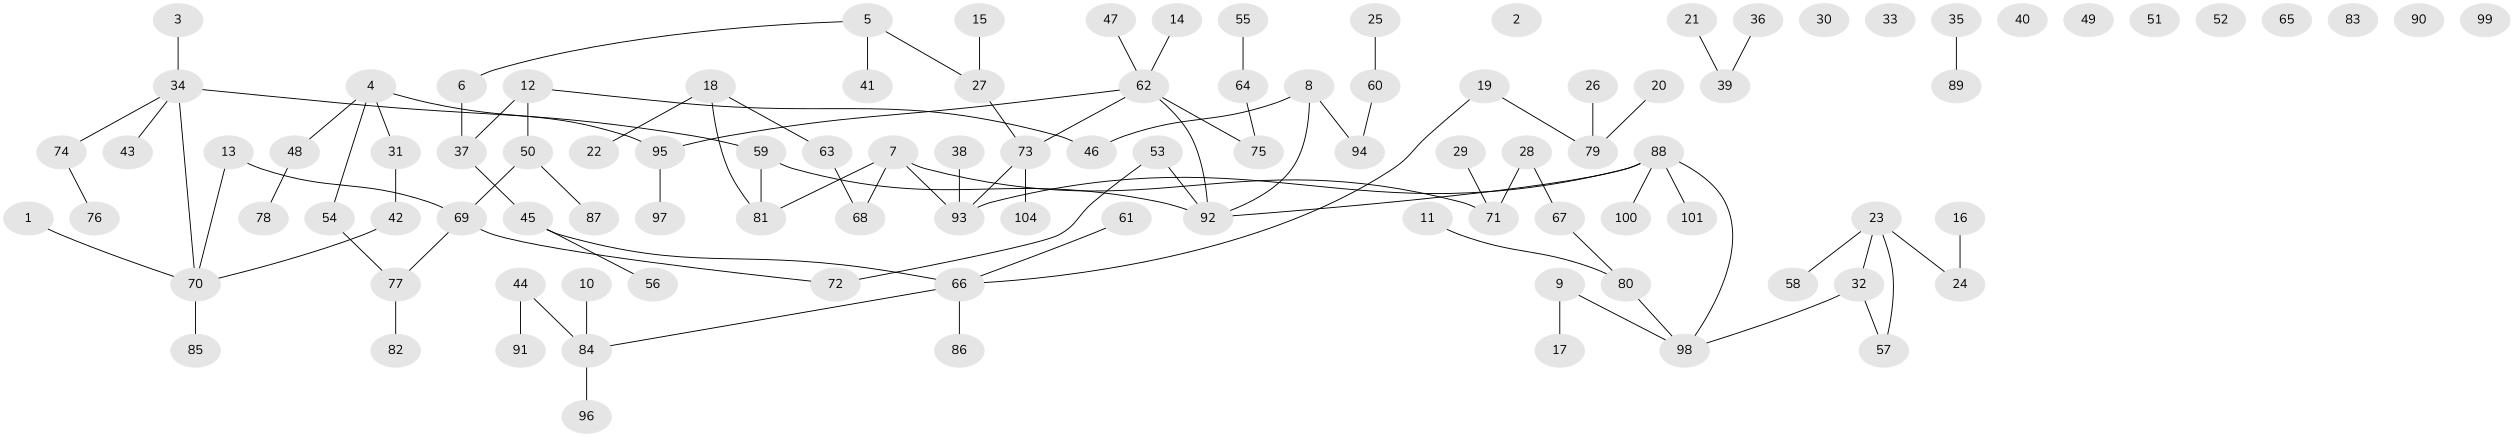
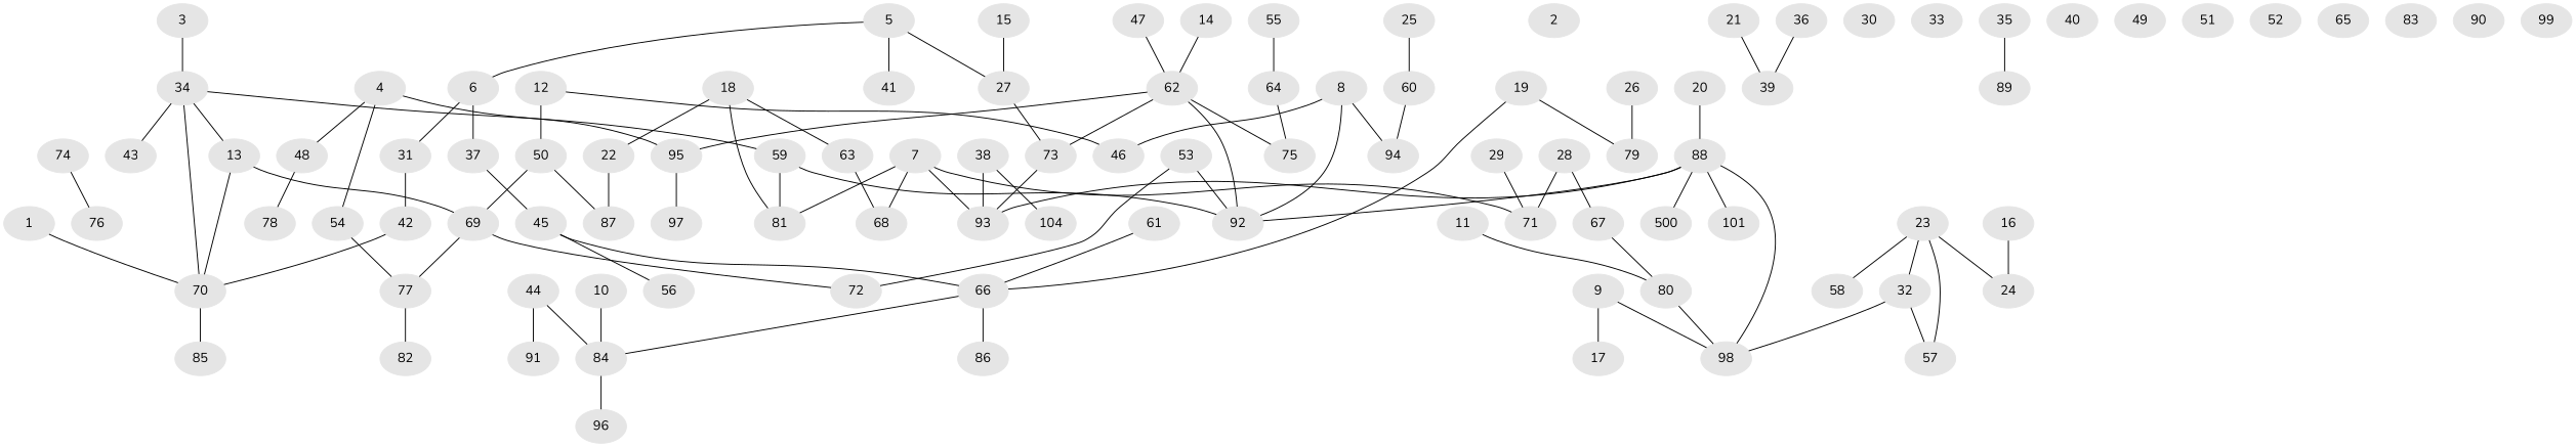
  graph {
    fontname=Nunito
    node [color=gray90 fontname=Nunito style=filled]
    edge [fontname=Nunito]
    1
    70
    85
    2
    3
    34
    43
    59
    74
    4
    48
    54
    95
    78
    77
    97
    5
    6
    27
    41
    31
    37
    73
    42
    45
    7
    68
    71
    81
    93
    8
    46
    92
    94
    9
    17
    98
    10
    84
    96
    11
    80
    12
    50
    69
    87
    13
    72
    14
    62
    75
    15
    16
    24
    18
    22
    63
    19
    66
    79
    86
    20
    21
    39
    23
    32
    57
    58
    25
    60
    26
    28
    67
    29
    30
    33
    76
    35
    89
    36
    56
    38
    n83 [label=104]
    40
    44
    91
    47
    49
    51
    52
    53
    82
    55
    64
    61
    65
    83
    88
-   100
+   100 [label=500]
    101
    90
    99
    1 -- 70
    70 -- 85
    3 -- 34
    34 -- 70
    34 -- 43
    34 -- 59
-   34 -- 74
+   34 -- 13
    59 -- 81
    59 -- 92
    74 -- 76
    4 -- 48
    4 -- 54
    4 -- 95
    48 -- 78
    54 -- 77
    95 -- 97
    77 -- 82
    5 -- 6
    5 -- 27
    5 -- 41
-   4 -- 31
+   6 -- 31
    6 -- 37
    27 -- 73
    31 -- 42
    37 -- 45
    73 -- 93
    42 -- 70
    45 -- 66
    45 -- 56
    7 -- 68
    7 -- 71
    7 -- 81
    7 -- 93
    8 -- 46
    8 -- 92
    8 -- 94
    9 -- 17
    9 -- 98
    10 -- 84
    84 -- 96
    11 -- 80
    80 -- 98
-   12 -- 37
    12 -- 46
    12 -- 50
    50 -- 69
    50 -- 87
    69 -- 77
    69 -- 72
    13 -- 70
    13 -- 69
    14 -- 62
    62 -- 95
    62 -- 73
    62 -- 92
    62 -- 75
    15 -- 27
    16 -- 24
    18 -- 81
    18 -- 22
    18 -- 63
+   22 -- 87
    63 -- 68
    19 -- 66
    19 -- 79
    66 -- 84
    66 -- 86
-   20 -- 79
+   20 -- 88
    21 -- 39
    23 -- 24
    23 -- 32
    23 -- 57
    23 -- 58
    32 -- 98
    32 -- 57
    25 -- 60
    60 -- 94
    26 -- 79
    28 -- 71
    28 -- 67
    67 -- 80
    29 -- 71
    35 -- 89
    36 -- 39
    38 -- 93
-   73 -- n83
+   38 -- n83
    44 -- 84
    44 -- 91
    47 -- 62
    53 -- 92
    53 -- 72
    55 -- 64
    64 -- 75
    61 -- 66
    88 -- 93
    88 -- 92
    88 -- 98
    88 -- 100
    88 -- 101
  }
